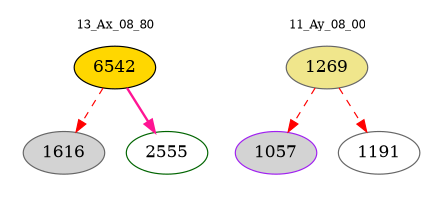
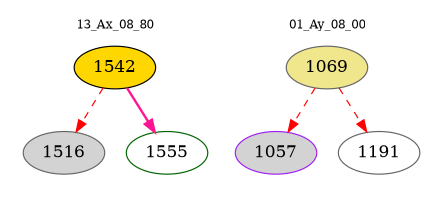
  digraph {
    node [color=gray40 fillcolor=lightgrey style=filled]
    edge [color=red style=dashed]
-   n1 [color=black fillcolor=gold label=6542]
-   n2 [label=1616]
-   n3 [color=darkgreen fillcolor=white label=2555]
-   n4 [fillcolor=khaki label=1269]
+   n1 [color=black fillcolor=gold label=1542]
+   n2 [label=1516]
+   n3 [color=darkgreen fillcolor=white label=1555]
+   n4 [fillcolor=khaki label=1069]
    n5 [color=purple label=1057]
    n6 [fillcolor=white label=1191]
    subgraph cluster_1 {
      color=white
      fontsize=10
      label="13_Ax_08_80"
      n1
      n2
      n3
    }
    subgraph cluster_2 {
      color=white
      fontsize=10
-     label="11_Ay_08_00"
+     label="01_Ay_08_00"
      n4
      n5
      n6
    }
    n1 -> n2
    n1 -> n3 [color=deeppink style=bold]
    n4 -> n5
    n4 -> n6
  }
